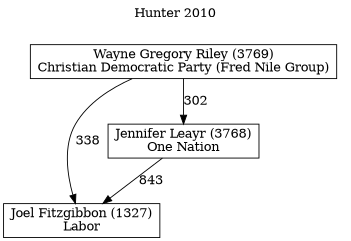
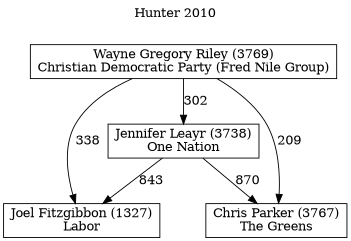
  digraph {
    label="Hunter 2010"
    labelloc=t
    mclimit=10
    node [shape=box]
    n1 [label="Joel Fitzgibbon (1327)\nLabor"]
-   n3 [label="Jennifer Leayr (3768)\nOne Nation"]
+   n2 [label="Chris Parker (3767)\nThe Greens"]
+   n3 [label="Jennifer Leayr (3738)\nOne Nation"]
    n4 [label="Wayne Gregory Riley (3769)\nChristian Democratic Party (Fred Nile Group)"]
    n3 -> n1 [label=843]
+   n3 -> n2 [label=870]
    n4 -> n1 [label=338]
+   n4 -> n2 [label=209]
    n4 -> n3 [label=302]
  }
